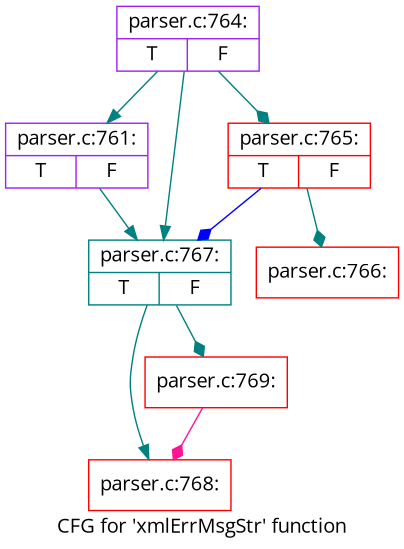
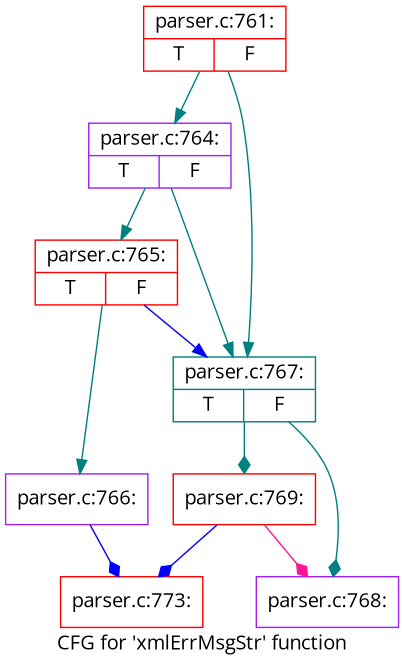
  digraph {
    fontname="Open Sans"
    label="CFG for 'xmlErrMsgStr' function"
    node [color=red fontname="Open Sans" shape=record]
    edge [arrowhead=normal color=teal fontname="Open Sans"]
-   n1 [color=purple label="{parser.c:761:|{<s0>T|<s1>F}}"]
+   n1 [label="{parser.c:761:|{<s0>T|<s1>F}}"]
    n2 [color=purple label="{parser.c:764:|{<s0>T|<s1>F}}"]
    n3 [color=teal label="{parser.c:767:|{<s0>T|<s1>F}}"]
    n4 [label="{parser.c:765:|{<s0>T|<s1>F}}"]
-   n5 [label="{parser.c:768:}"]
+   n5 [color=purple label="{parser.c:768:}"]
    n6 [label="{parser.c:769:}"]
-   n7 [label="{parser.c:766:}"]
-   n2 -> n1
+   n7 [color=purple label="{parser.c:766:}"]
+   n8 [label="{parser.c:773:}"]
+   n1 -> n2
    n1 -> n3
    n2 -> n3
-   n2 -> n4 [arrowhead=diamond]
-   n3 -> n5
+   n2 -> n4
+   n3 -> n5 [arrowhead=diamond]
    n3 -> n6 [arrowhead=diamond]
-   n4 -> n3 [arrowhead=diamond color=blue]
-   n4 -> n7 [arrowhead=diamond]
+   n4 -> n3 [color=blue]
+   n4 -> n7
    n6 -> n5 [arrowhead=diamond color=deeppink]
+   n6 -> n8 [arrowhead=diamond color=blue]
+   n7 -> n8 [arrowhead=diamond color=blue]
  }
